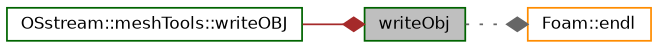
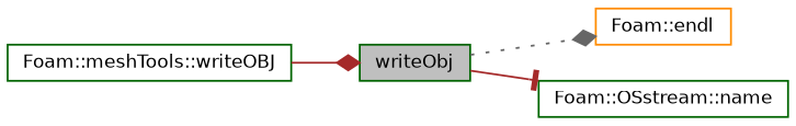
  digraph {
    rankdir=LR
    node [color=darkgreen fontname=Helvetica fontsize=10 shape=record]
    edge [arrowhead=diamond color=brown fontname=Helvetica fontsize=10 labelfontname=Helvetica labelfontsize=10 style=solid]
    n1 [fillcolor=grey75 fontcolor=black height=0.2 label=writeObj style=filled width=0.4]
    n2 [color=darkorange height=0.2 label="Foam::endl" width=0.4]
-   n4 [height=0.2 label="OSstream::meshTools::writeOBJ" width=0.4]
+   n3 [height=0.2 label="Foam::OSstream::name" width=0.4]
+   n4 [height=0.2 label="Foam::meshTools::writeOBJ" width=0.4]
    n1 -> n2 [color=gray40 style=dotted]
+   n1 -> n3 [arrowhead=tee]
    n4 -> n1
  }
